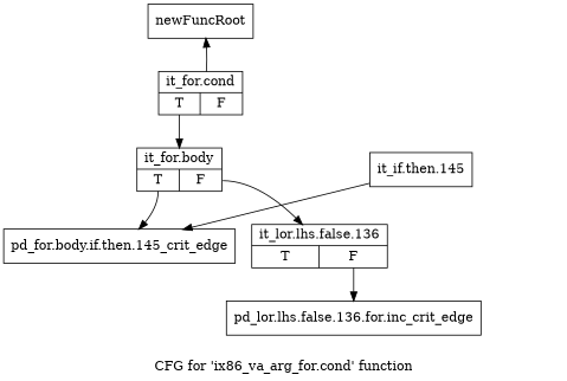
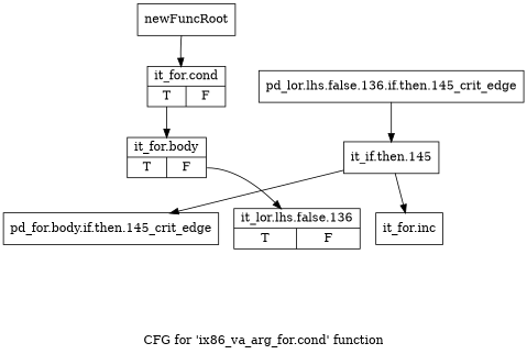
  digraph {
    label="CFG for 'ix86_va_arg_for.cond' function"
    node [shape=record]
    n1 [label="{newFuncRoot}"]
    n2 [label="{it_for.cond|{<s0>T|<s1>F}}"]
    n3 [label="{it_for.body|{<s0>T|<s1>F}}"]
    n4 [label="{pd_for.body.if.then.145_crit_edge}"]
    n5 [label="{it_lor.lhs.false.136|{<s0>T|<s1>F}}"]
-   n6 [label="{pd_lor.lhs.false.136.for.inc_crit_edge}"]
    n7 [label="{it_if.then.145}"]
-   n2 -> n1
+   n8 [label="{it_for.inc}"]
+   n9 [label="{pd_lor.lhs.false.136.if.then.145_crit_edge}"]
+   n1 -> n2
    n2 -> n3 [tailport=s0]
-   n3 -> n4 [tailport=s0]
    n3 -> n5 [tailport=s1]
-   n5 -> n6 [tailport=s1]
    n7 -> n4
+   n7 -> n8
+   n9 -> n7
  }
